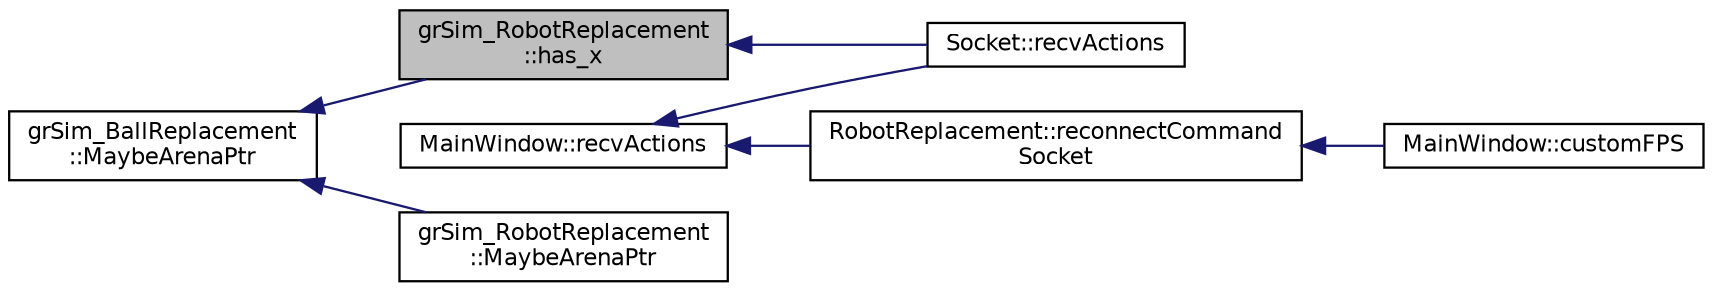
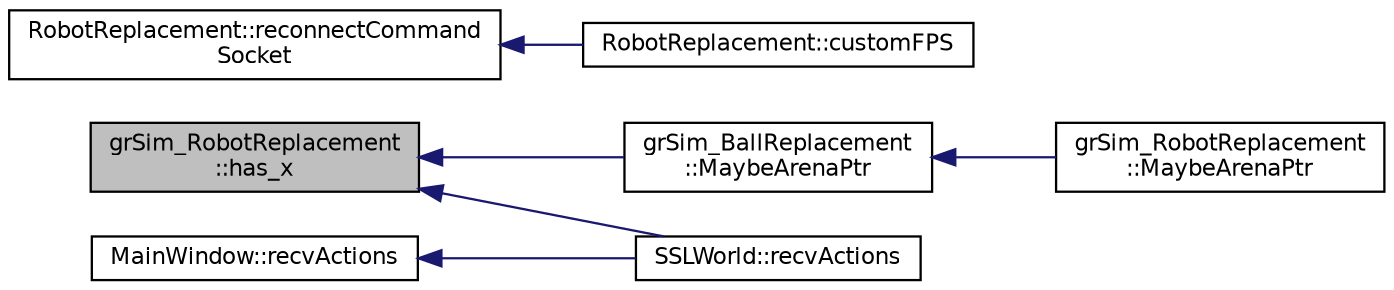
  digraph {
    rankdir=LR
    node [color=black fillcolor=white fontname=Helvetica fontsize=10 shape=record style=filled]
    edge [color=midnightblue dir=back fontname=Helvetica fontsize=10 labelfontname=Helvetica labelfontsize=10 style=solid]
    n1 [fillcolor=grey75 fontcolor=black height=0.2 label="grSim_RobotReplacement\l::has_x" width=0.4]
    n2 [height=0.2 label="grSim_BallReplacement\l::MaybeArenaPtr" width=0.4]
-   n3 [height=0.2 label="Socket::recvActions" width=0.4]
+   n3 [height=0.2 label="SSLWorld::recvActions" width=0.4]
    n4 [height=0.2 label="grSim_RobotReplacement\l::MaybeArenaPtr" width=0.4]
    n5 [height=0.2 label="MainWindow::recvActions" width=0.4]
    n6 [height=0.2 label="RobotReplacement::reconnectCommand\lSocket" width=0.4]
-   n7 [height=0.2 label="MainWindow::customFPS" width=0.4]
-   n2 -> n1
+   n7 [height=0.2 label="RobotReplacement::customFPS" width=0.4]
+   n1 -> n2
    n1 -> n3
    n2 -> n4
    n5 -> n3
-   n5 -> n6
    n6 -> n7
  }
